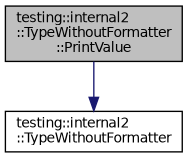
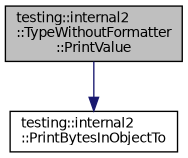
  digraph {
    rankdir=TB
    node [color=black fontname=Helvetica fontsize=10 shape=record style=filled]
    n1 [fillcolor=grey75 fontcolor=black height=0.2 label="testing::internal2\l::TypeWithoutFormatter\l::PrintValue" width=0.4]
-   n2 [fillcolor=white height=0.2 label="testing::internal2\l::TypeWithoutFormatter" width=0.4]
+   n2 [fillcolor=white height=0.2 label="testing::internal2\l::PrintBytesInObjectTo" width=0.4]
    n1 -> n2 [color=midnightblue fontname=Helvetica fontsize=10 labelfontname=Helvetica labelfontsize=10 style=solid]
  }
